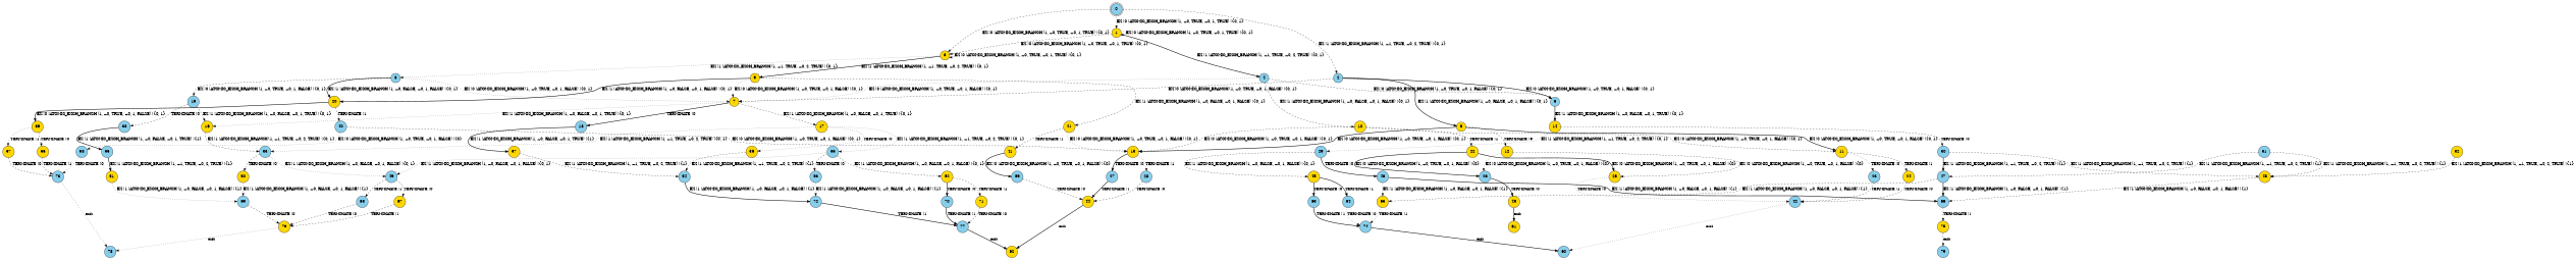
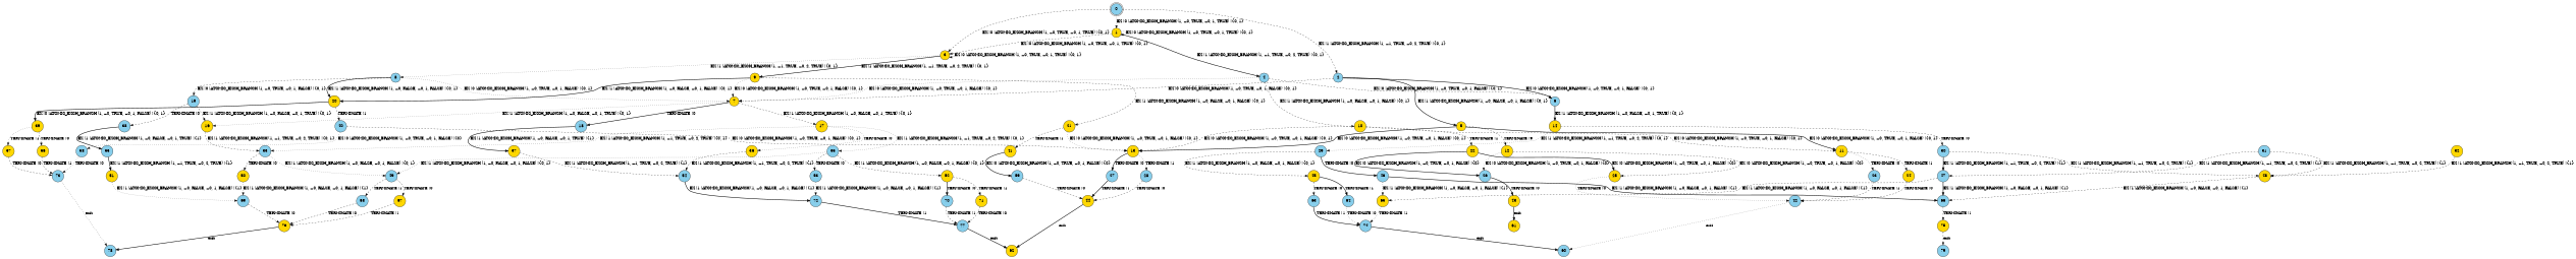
  digraph {
    node [fillcolor=skyblue shape=circle style=filled]
    edge [style=dashed]
    0 [peripheries=2]
    1 [fillcolor=gold]
    2
    3 [fillcolor=gold]
    4
    5 [fillcolor=gold]
    6
    7 [fillcolor=gold]
    8
    9 [fillcolor=gold]
    10 [fillcolor=gold]
    11 [fillcolor=gold]
    12 [fillcolor=gold]
    13 [fillcolor=gold]
    14 [fillcolor=gold]
    16 [fillcolor=gold]
    17 [fillcolor=gold]
    18
    19
    20 [fillcolor=gold]
    21 [fillcolor=gold]
    22 [fillcolor=gold]
    23
    24 [fillcolor=gold]
    25 [fillcolor=gold]
    26
    27
    28
    29
    30
    33
    35
    36 [fillcolor=gold]
    37 [fillcolor=gold]
    38
    39 [fillcolor=gold]
    40
    41 [fillcolor=gold]
    42
    43 [fillcolor=gold]
    44 [fillcolor=gold]
    45 [fillcolor=gold]
    46
    47
    48 [fillcolor=gold]
    31
    32 [fillcolor=gold]
    49
    50 [fillcolor=gold]
    52 [fillcolor=gold]
    53
    54
    55
    56 [fillcolor=gold]
    57 [fillcolor=gold]
    58
    59
    60
    61 [fillcolor=gold]
    62 [fillcolor=gold]
    63
    64
    65 [fillcolor=gold]
    66
    67 [fillcolor=gold]
    68
    69
    51 [fillcolor=gold]
    70
    71 [fillcolor=gold]
    72
    73
    74
    75 [fillcolor=gold]
    76 [fillcolor=gold]
    77
    78
    79
    0 -> 1 [label="EX !0 !ATOMIC_EXCH_BRANCH (1, +0, TRUE, +0, 1, TRUE) !{0, 1}" style=dotted]
    0 -> 2 [label="EX !1 !ATOMIC_EXCH_BRANCH (1, +1, TRUE, +0, 2, TRUE) !{0, 1}"]
    0 -> 3 [label="EX !0 !ATOMIC_EXCH_BRANCH (1, +0, TRUE, +0, 1, TRUE) !{0, 1}"]
    1 -> 1 [label="EX !0 !ATOMIC_EXCH_BRANCH (1, +0, TRUE, +0, 1, TRUE) !{0, 1}" style=dotted]
    1 -> 3 [label="EX !0 !ATOMIC_EXCH_BRANCH (1, +0, TRUE, +0, 1, TRUE) !{0, 1}"]
    1 -> 4 [label="EX !1 !ATOMIC_EXCH_BRANCH (1, +1, TRUE, +0, 2, TRUE) !{0, 1}" style=bold]
    2 -> 5 [label="EX !1 !ATOMIC_EXCH_BRANCH (1, +0, FALSE, +0, 1, FALSE) !{0, 1}" style=bold]
    2 -> 6 [label="EX !0 !ATOMIC_EXCH_BRANCH (1, +0, TRUE, +0, 1, FALSE) !{0, 1}" style=bold]
    2 -> 7 [label="EX !0 !ATOMIC_EXCH_BRANCH (1, +0, TRUE, +0, 1, FALSE) !{0, 1}"]
    3 -> 3 [label="EX !0 !ATOMIC_EXCH_BRANCH (1, +0, TRUE, +0, 1, TRUE) !{0, 1}"]
    3 -> 8 [label="EX !1 !ATOMIC_EXCH_BRANCH (1, +1, TRUE, +0, 2, TRUE) !{0, 1}" style=dotted]
    3 -> 9 [label="EX !1 !ATOMIC_EXCH_BRANCH (1, +1, TRUE, +0, 2, TRUE) !{0, 1}" style=bold]
    4 -> 6 [label="EX !0 !ATOMIC_EXCH_BRANCH (1, +0, TRUE, +0, 1, FALSE) !{0, 1}"]
    4 -> 7 [label="EX !0 !ATOMIC_EXCH_BRANCH (1, +0, TRUE, +0, 1, FALSE) !{0, 1}" style=dotted]
    4 -> 10 [label="EX !1 !ATOMIC_EXCH_BRANCH (1, +0, FALSE, +0, 1, FALSE) !{0, 1}"]
    5 -> 11 [label="EX !0 !ATOMIC_EXCH_BRANCH (1, +0, TRUE, +0, 1, FALSE) !{0, 1}" style=bold]
    5 -> 12 [label="TERMINATE !9"]
    5 -> 13 [label="EX !0 !ATOMIC_EXCH_BRANCH (1, +0, TRUE, +0, 1, FALSE) !{0, 1}" style=bold]
    6 -> 14 [label="EX !1 !ATOMIC_EXCH_BRANCH (1, +0, FALSE, +0, 1, TRUE) !{0, 1}" style=bold]
    7 -> 16 [label="EX !1 !ATOMIC_EXCH_BRANCH (1, +0, FALSE, +0, 1, TRUE) !{0, 1}" style=dotted]
    7 -> 17 [label="EX !1 !ATOMIC_EXCH_BRANCH (1, +0, FALSE, +0, 1, TRUE) !{0, 1}"]
    7 -> 18 [label="TERMINATE !0" style=bold]
    8 -> 7 [label="EX !0 !ATOMIC_EXCH_BRANCH (1, +0, TRUE, +0, 1, FALSE) !{0, 1}" style=dotted]
    8 -> 19 [label="EX !0 !ATOMIC_EXCH_BRANCH (1, +0, TRUE, +0, 1, FALSE) !{0, 1}"]
    8 -> 20 [label="EX !1 !ATOMIC_EXCH_BRANCH (1, +0, FALSE, +0, 1, FALSE) !{0, 1}" style=bold]
    9 -> 7 [label="EX !0 !ATOMIC_EXCH_BRANCH (1, +0, TRUE, +0, 1, FALSE) !{0, 1}" style=dotted]
    9 -> 20 [label="EX !1 !ATOMIC_EXCH_BRANCH (1, +0, FALSE, +0, 1, FALSE) !{0, 1}" style=bold]
    9 -> 21 [label="EX !1 !ATOMIC_EXCH_BRANCH (1, +0, FALSE, +0, 1, FALSE) !{0, 1}"]
    10 -> 11 [label="EX !0 !ATOMIC_EXCH_BRANCH (1, +0, TRUE, +0, 1, FALSE) !{0, 1}"]
    10 -> 13 [label="EX !0 !ATOMIC_EXCH_BRANCH (1, +0, TRUE, +0, 1, FALSE) !{0, 1}"]
    10 -> 22 [label="TERMINATE !1"]
    11 -> 23 [label="TERMINATE !0" style=dotted]
    11 -> 24 [label="TERMINATE !1"]
    12 -> 25 [label="EX !0 !ATOMIC_EXCH_BRANCH (1, +0, TRUE, +0, 1, FALSE) !{0}"]
    12 -> 26 [label="EX !0 !ATOMIC_EXCH_BRANCH (1, +0, TRUE, +0, 1, FALSE) !{0}" style=dotted]
    13 -> 27 [label="TERMINATE !0" style=bold]
    13 -> 28 [label="TERMINATE !1" style=dotted]
    14 -> 29 [label="EX !1 !ATOMIC_EXCH_BRANCH (1, +1, TRUE, +0, 2, TRUE) !{0, 1}" style=dotted]
    14 -> 30 [label="TERMINATE !0"]
    16 -> 33 [label="EX !1 !ATOMIC_EXCH_BRANCH (1, +1, TRUE, +0, 2, TRUE) !{0, 1}"]
    17 -> 33 [label="EX !1 !ATOMIC_EXCH_BRANCH (1, +1, TRUE, +0, 2, TRUE) !{0, 1}" style=dotted]
    17 -> 35 [label="EX !1 !ATOMIC_EXCH_BRANCH (1, +1, TRUE, +0, 2, TRUE) !{0, 1}" style=dotted]
    17 -> 36 [label="TERMINATE !0" style=dotted]
    18 -> 37 [label="EX !1 !ATOMIC_EXCH_BRANCH (1, +0, FALSE, +0, 1, TRUE) !{1}" style=bold]
    19 -> 16 [label="EX !1 !ATOMIC_EXCH_BRANCH (1, +0, FALSE, +0, 1, TRUE) !{0, 1}"]
    19 -> 38 [label="TERMINATE !0"]
    20 -> 39 [label="EX !0 !ATOMIC_EXCH_BRANCH (1, +0, TRUE, +0, 1, FALSE) !{0, 1}" style=bold]
    20 -> 40 [label="TERMINATE !1"]
    21 -> 13 [label="EX !0 !ATOMIC_EXCH_BRANCH (1, +0, TRUE, +0, 1, FALSE) !{0, 1}" style=dotted]
    21 -> 41 [label="TERMINATE !1"]
    22 -> 25 [label="EX !0 !ATOMIC_EXCH_BRANCH (1, +0, TRUE, +0, 1, FALSE) !{0}" style=bold]
    22 -> 26 [label="EX !0 !ATOMIC_EXCH_BRANCH (1, +0, TRUE, +0, 1, FALSE) !{0}" style=bold]
    23 -> 42 [label="TERMINATE !1"]
    24 -> 42 [label="TERMINATE !0"]
    25 -> 42 [label="TERMINATE !0" style=dotted]
    26 -> 43 [label="TERMINATE !0" style=bold]
    27 -> 44 [label="TERMINATE !1" style=bold]
    28 -> 44 [label="TERMINATE !0"]
    29 -> 45 [label="EX !1 !ATOMIC_EXCH_BRANCH (1, +0, FALSE, +0, 1, FALSE) !{0, 1}"]
    29 -> 46 [label="TERMINATE !0" style=bold]
    30 -> 47 [label="EX !1 !ATOMIC_EXCH_BRANCH (1, +1, TRUE, +0, 2, TRUE) !{1}" style=bold]
    30 -> 48 [label="EX !1 !ATOMIC_EXCH_BRANCH (1, +1, TRUE, +0, 2, TRUE) !{1}"]
    33 -> 49 [label="EX !1 !ATOMIC_EXCH_BRANCH (1, +0, FALSE, +0, 1, FALSE) !{0, 1}" style=dotted]
    33 -> 50 [label="TERMINATE !0"]
    35 -> 49 [label="EX !1 !ATOMIC_EXCH_BRANCH (1, +0, FALSE, +0, 1, FALSE) !{0, 1}" style=dotted]
    35 -> 52 [label="EX !1 !ATOMIC_EXCH_BRANCH (1, +0, FALSE, +0, 1, FALSE) !{0, 1}"]
    35 -> 53 [label="TERMINATE !0"]
    36 -> 54 [label="EX !1 !ATOMIC_EXCH_BRANCH (1, +1, TRUE, +0, 2, TRUE) !{1}"]
    37 -> 54 [label="EX !1 !ATOMIC_EXCH_BRANCH (1, +1, TRUE, +0, 2, TRUE) !{1}"]
    38 -> 55 [label="EX !1 !ATOMIC_EXCH_BRANCH (1, +0, FALSE, +0, 1, TRUE) !{1}" style=bold]
    39 -> 56 [label="TERMINATE !0"]
    39 -> 57 [label="TERMINATE !1" style=dotted]
    40 -> 13 [label="EX !0 !ATOMIC_EXCH_BRANCH (1, +0, TRUE, +0, 1, FALSE) !{0, 1}"]
    40 -> 58 [label="EX !0 !ATOMIC_EXCH_BRANCH (1, +0, TRUE, +0, 1, FALSE) !{0}" style=dotted]
    41 -> 59 [label="EX !0 !ATOMIC_EXCH_BRANCH (1, +0, TRUE, +0, 1, FALSE) !{0}" style=bold]
    42 -> 60 [label=exit style=dotted]
    43 -> 61 [label=exit style=bold]
    44 -> 62 [label=exit style=bold]
-   45 -> 63 [label="TERMINATE !0" style=bold]
+   45 -> 63 [label="TERMINATE !0"]
    45 -> 64 [label="TERMINATE !1" style=bold]
    46 -> 65 [label="EX !1 !ATOMIC_EXCH_BRANCH (1, +0, FALSE, +0, 1, FALSE) !{1}" style=dotted]
    46 -> 66 [label="EX !1 !ATOMIC_EXCH_BRANCH (1, +0, FALSE, +0, 1, FALSE) !{1}" style=bold]
    47 -> 65 [label="EX !1 !ATOMIC_EXCH_BRANCH (1, +0, FALSE, +0, 1, FALSE) !{1}"]
    47 -> 66 [label="EX !1 !ATOMIC_EXCH_BRANCH (1, +0, FALSE, +0, 1, FALSE) !{1}" style=bold]
    48 -> 66 [label="EX !1 !ATOMIC_EXCH_BRANCH (1, +0, FALSE, +0, 1, FALSE) !{1}"]
    31 -> 47 [label="EX !1 !ATOMIC_EXCH_BRANCH (1, +1, TRUE, +0, 2, TRUE) !{1}"]
    31 -> 48 [label="EX !1 !ATOMIC_EXCH_BRANCH (1, +1, TRUE, +0, 2, TRUE) !{1}"]
    32 -> 48 [label="EX !1 !ATOMIC_EXCH_BRANCH (1, +1, TRUE, +0, 2, TRUE) !{1}"]
    49 -> 67 [label="TERMINATE !0"]
    49 -> 68 [label="TERMINATE !1"]
    50 -> 69 [label="EX !1 !ATOMIC_EXCH_BRANCH (1, +0, FALSE, +0, 1, FALSE) !{1}" style=dotted]
    52 -> 70 [label="TERMINATE !0" style=bold]
    52 -> 71 [label="TERMINATE !1"]
    53 -> 72 [label="EX !1 !ATOMIC_EXCH_BRANCH (1, +0, FALSE, +0, 1, FALSE) !{1}" style=dotted]
    54 -> 72 [label="EX !1 !ATOMIC_EXCH_BRANCH (1, +0, FALSE, +0, 1, FALSE) !{1}" style=bold]
    55 -> 51 [label="EX !1 !ATOMIC_EXCH_BRANCH (1, +1, TRUE, +0, 2, TRUE) !{1}" style=bold]
    56 -> 73 [label="TERMINATE !1"]
    57 -> 73 [label="TERMINATE !0"]
    58 -> 73 [label="TERMINATE !0" style=dotted]
    59 -> 44 [label="TERMINATE !0"]
    63 -> 74 [label="TERMINATE !1" style=bold]
    64 -> 74 [label="TERMINATE !0" style=dotted]
    65 -> 74 [label="TERMINATE !1" style=dotted]
    66 -> 75 [label="TERMINATE !1"]
    67 -> 76 [label="TERMINATE !1"]
    68 -> 76 [label="TERMINATE !0"]
    69 -> 76 [label="TERMINATE !0"]
    51 -> 69 [label="EX !1 !ATOMIC_EXCH_BRANCH (1, +0, FALSE, +0, 1, FALSE) !{1}" style=dotted]
-   70 -> 77 [label="TERMINATE !1" style=bold]
+   70 -> 77 [label="TERMINATE !1"]
    71 -> 77 [label="TERMINATE !0"]
    72 -> 77 [label="TERMINATE !1" style=bold]
    73 -> 78 [label=exit style=dotted]
    74 -> 60 [label=exit style=bold]
    75 -> 79 [label=exit]
-   76 -> 78 [label=exit style=dotted]
+   76 -> 78 [label=exit style=bold]
    77 -> 62 [label=exit style=bold]
  }
